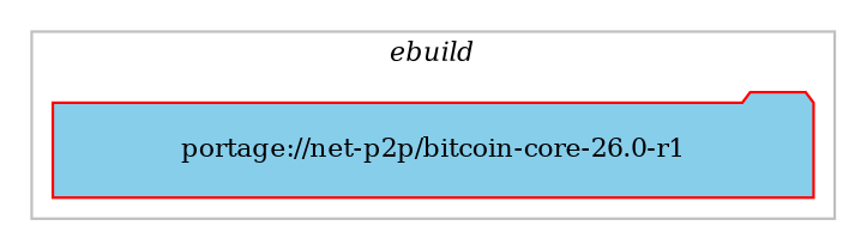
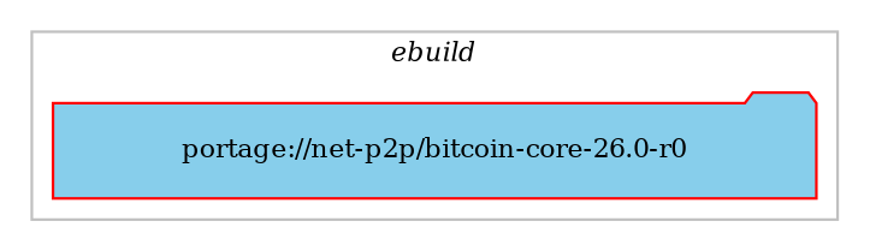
  digraph {
    compound=true
    concentrate=true
    fontname="DejaVu Serif"
    fontsize=10
    newrank=true
    rankdir=TB
    ranksep=1.5
-   n1 [color=red fontname="DejaVu Serif" fontsize=10 label="portage://net-p2p/bitcoin-core-26.0-r1" width=4 style=filled fillcolor=skyblue shape=folder]
+   n1 [color=red fontname="DejaVu Serif" fontsize=10 label="portage://net-p2p/bitcoin-core-26.0-r0" width=4 style=filled fillcolor=skyblue shape=folder]
    subgraph cluster_1 {
      color=gray
      label=<<i>ebuild</i>>
      n1
    }
    subgraph cluster_2 {
      color=gray
      label=<<i>dependencies</i>>
      subgraph cluster_3 {
        color=gray
        fillcolor="#eeeeee"
        label=<<i>compile</i>>
        style=filled
      }
      subgraph cluster_4 {
        color=gray
        fillcolor="#eeeeee"
        label=<<i>compile and run</i>>
        style=filled
      }
      subgraph cluster_5 {
        color=gray
        fillcolor="#eeeeee"
        label=<<i>run</i>>
        style=filled
      }
    }
    subgraph cluster_6 {
      color=gray
      label=<<i>candidates</i>>
      rank=same
    }
  }
